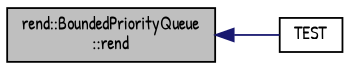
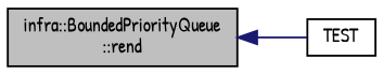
  digraph {
    rankdir=LR
    fontname="Patrick Hand"
    node [color=black fontname="Patrick Hand" fontsize=10 shape=record style=filled]
-   n1 [fillcolor=grey75 fontcolor=black height=0.2 label="rend::BoundedPriorityQueue\l::rend" width=0.4]
+   n1 [fillcolor=grey75 fontcolor=black height=0.2 label="infra::BoundedPriorityQueue\l::rend" width=0.4]
    n2 [fillcolor=white height=0.2 label=TEST width=0.4]
    n1 -> n2 [color=midnightblue dir=back fontname="Patrick Hand" fontsize=10 labelfontname=Helvetica labelfontsize=10 style=solid]
  }
